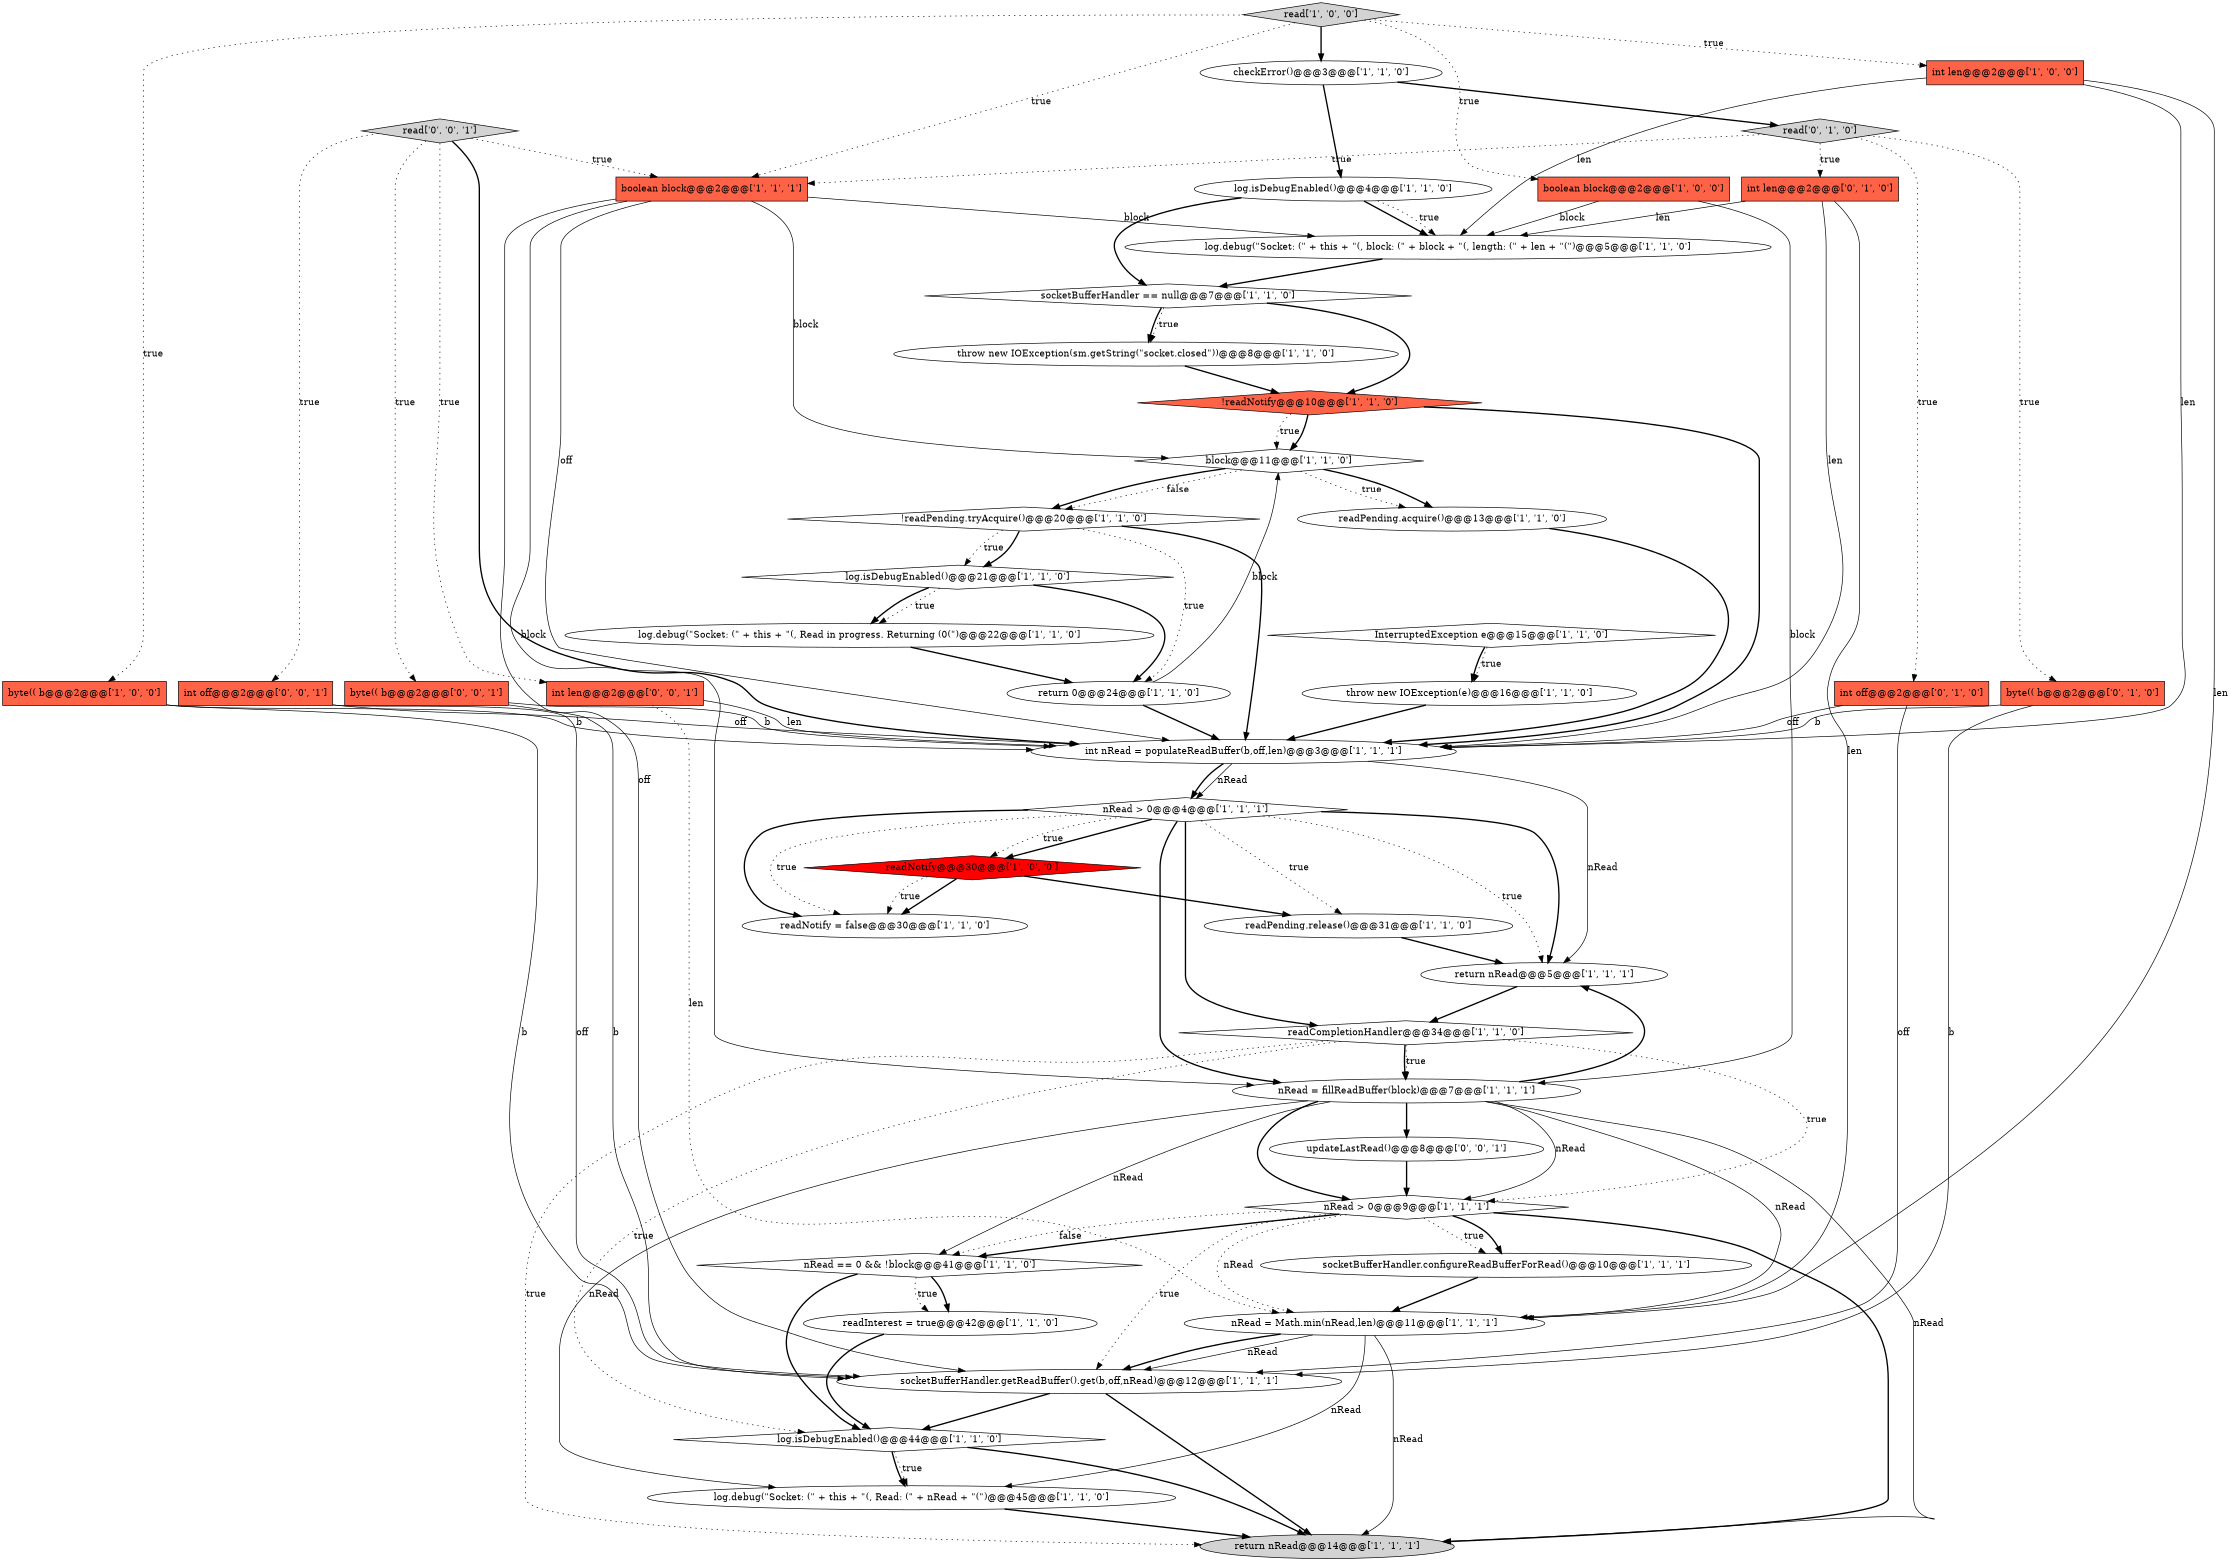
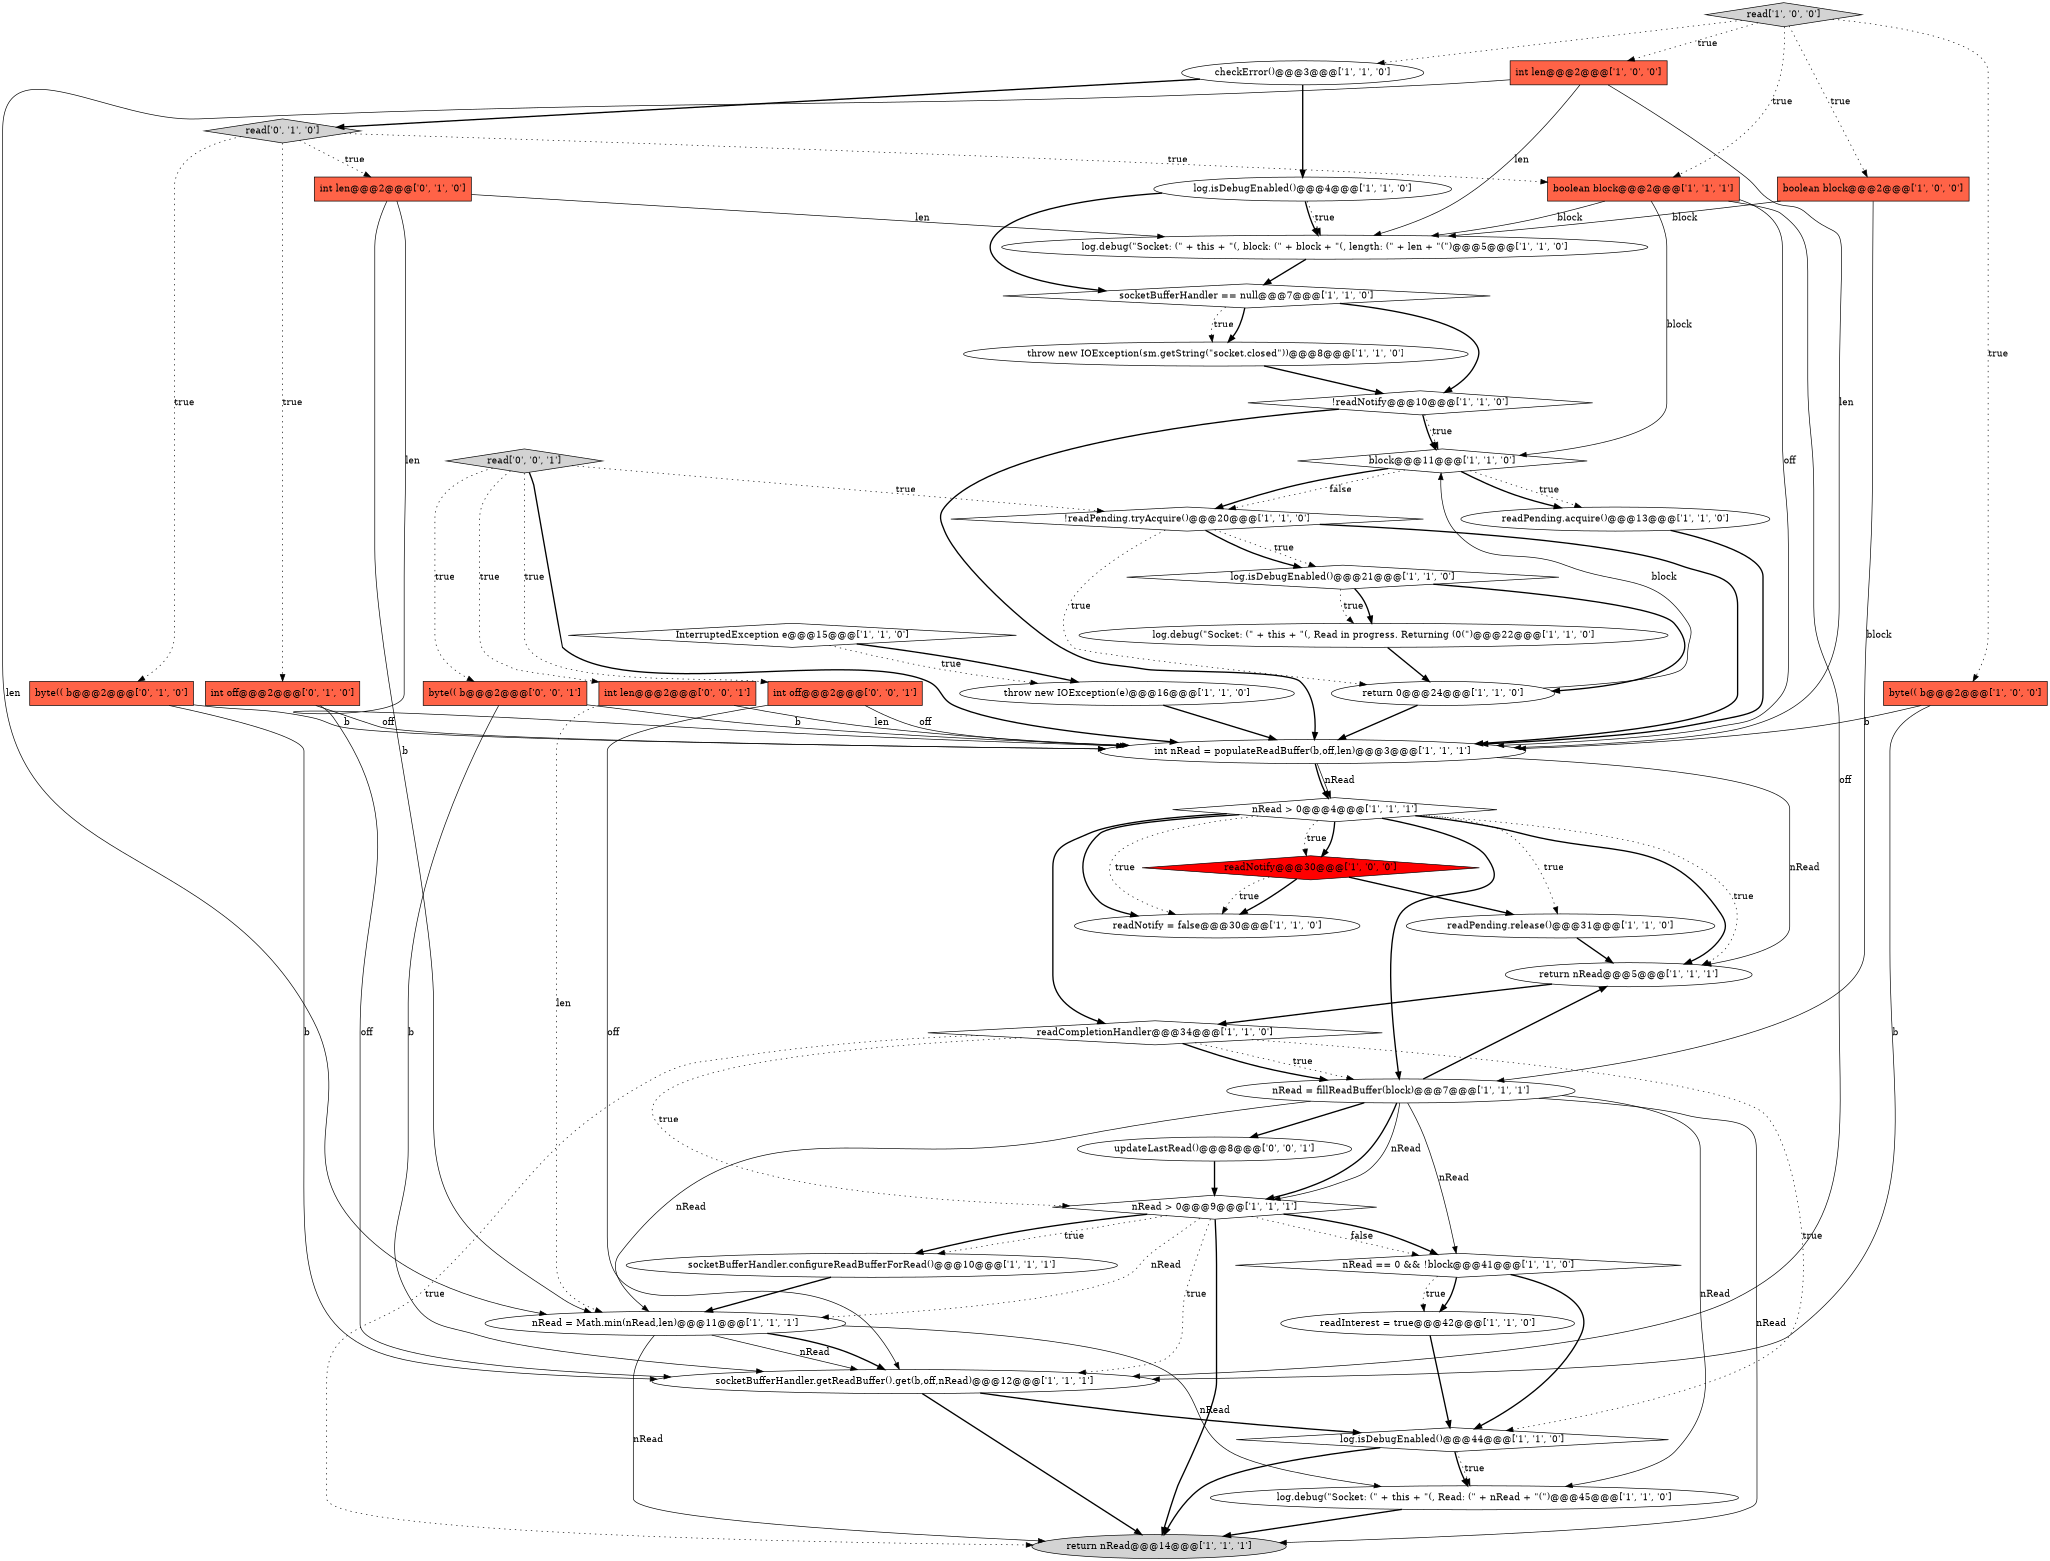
  digraph {
    node [fillcolor=white shape=ellipse style=filled]
    edge [style=bold]
    n1 [fillcolor=tomato label="int len@@@2@@@['1', '0', '0']" shape=box]
    n2 [label="log.debug(\"Socket: (\" + this + \"(, block: (\" + block + \"(, length: (\" + len + \"(\")@@@5@@@['1', '1', '0']"]
    n3 [label="nRead = Math.min(nRead,len)@@@11@@@['1', '1', '1']"]
    n4 [label="int nRead = populateReadBuffer(b,off,len)@@@3@@@['1', '1', '1']"]
    n5 [label="socketBufferHandler == null@@@7@@@['1', '1', '0']" shape=diamond]
    n6 [fillcolor=lightgray label="return nRead@@@14@@@['1', '1', '1']"]
    n7 [label="log.debug(\"Socket: (\" + this + \"(, Read: (\" + nRead + \"(\")@@@45@@@['1', '1', '0']"]
    n8 [label="socketBufferHandler.getReadBuffer().get(b,off,nRead)@@@12@@@['1', '1', '1']"]
    n9 [label="nRead > 0@@@4@@@['1', '1', '1']" shape=diamond]
    n10 [label="return nRead@@@5@@@['1', '1', '1']"]
    n11 [label="log.isDebugEnabled()@@@44@@@['1', '1', '0']" shape=diamond]
    n12 [fillcolor=tomato label="int off@@@2@@@['0', '1', '0']" shape=box]
    n13 [fillcolor=lightgray label="read['1', '0', '0']" shape=diamond]
    n14 [label="checkError()@@@3@@@['1', '1', '0']"]
    n15 [fillcolor=tomato label="boolean block@@@2@@@['1', '1', '1']" shape=box]
    n16 [fillcolor=tomato label="byte(( b@@@2@@@['1', '0', '0']" shape=box]
    n17 [fillcolor=tomato label="boolean block@@@2@@@['1', '0', '0']" shape=box]
    n18 [label="log.isDebugEnabled()@@@4@@@['1', '1', '0']"]
    n19 [fillcolor=lightgray label="read['0', '1', '0']" shape=diamond]
    n20 [label="nRead = fillReadBuffer(block)@@@7@@@['1', '1', '1']"]
    n21 [label="block@@@11@@@['1', '1', '0']" shape=diamond]
    n22 [label="throw new IOException(sm.getString(\"socket.closed\"))@@@8@@@['1', '1', '0']"]
-   n23 [fillcolor=tomato label="!readNotify@@@10@@@['1', '1', '0']" shape=diamond]
+   n23 [label="!readNotify@@@10@@@['1', '1', '0']" shape=diamond]
    n24 [label="readPending.release()@@@31@@@['1', '1', '0']"]
    n25 [fillcolor=red label="readNotify@@@30@@@['1', '0', '0']" shape=diamond]
    n26 [label="readNotify = false@@@30@@@['1', '1', '0']"]
    n27 [label="readCompletionHandler@@@34@@@['1', '1', '0']" shape=diamond]
    n28 [label="nRead == 0 && !block@@@41@@@['1', '1', '0']" shape=diamond]
    n29 [label="nRead > 0@@@9@@@['1', '1', '1']" shape=diamond]
    n30 [label="updateLastRead()@@@8@@@['0', '0', '1']"]
    n31 [label="log.debug(\"Socket: (\" + this + \"(, Read in progress. Returning (0(\")@@@22@@@['1', '1', '0']"]
    n32 [label="return 0@@@24@@@['1', '1', '0']"]
    n33 [label="readInterest = true@@@42@@@['1', '1', '0']"]
    n34 [label="log.isDebugEnabled()@@@21@@@['1', '1', '0']" shape=diamond]
    n35 [label="readPending.acquire()@@@13@@@['1', '1', '0']"]
    n36 [label="!readPending.tryAcquire()@@@20@@@['1', '1', '0']" shape=diamond]
    n37 [label="InterruptedException e@@@15@@@['1', '1', '0']" shape=diamond]
    n38 [label="throw new IOException(e)@@@16@@@['1', '1', '0']"]
    n39 [fillcolor=lightgray label="read['0', '0', '1']" shape=diamond]
    n40 [fillcolor=tomato label="int len@@@2@@@['0', '0', '1']" shape=box]
    n41 [fillcolor=tomato label="int off@@@2@@@['0', '0', '1']" shape=box]
    n42 [fillcolor=tomato label="byte(( b@@@2@@@['0', '0', '1']" shape=box]
    n43 [label="socketBufferHandler.configureReadBufferForRead()@@@10@@@['1', '1', '1']"]
    n44 [fillcolor=tomato label="int len@@@2@@@['0', '1', '0']" shape=box]
    n45 [fillcolor=tomato label="byte(( b@@@2@@@['0', '1', '0']" shape=box]
    n1 -> n2 [label=len style=solid]
    n1 -> n3 [label=len style=solid]
    n1 -> n4 [label=len style=solid]
    n2 -> n5
    n3 -> n6 [label=nRead style=solid]
    n3 -> n7 [label=nRead style=solid]
    n3 -> n8 [label=nRead style=solid]
    n3 -> n8
    n4 -> n9 [label=nRead style=solid]
    n4 -> n9
    n4 -> n10 [label=nRead style=solid]
    n5 -> n22
    n5 -> n22 [label=true style=dotted]
    n5 -> n23
    n7 -> n6
    n8 -> n6
    n8 -> n11
    n9 -> n10
    n9 -> n10 [label=true style=dotted]
    n9 -> n20
    n9 -> n24 [label=true style=dotted]
    n9 -> n25
    n9 -> n25 [label=true style=dotted]
    n9 -> n26
    n9 -> n26 [label=true style=dotted]
    n9 -> n27
    n10 -> n27
    n11 -> n6
    n11 -> n7 [label=true style=dotted]
    n11 -> n7
    n12 -> n4 [label=off style=solid]
    n12 -> n8 [label=off style=solid]
    n13 -> n1 [label=true style=dotted]
-   n13 -> n14
+   n13 -> n14 [style=dotted]
    n13 -> n15 [label=true style=dotted]
    n13 -> n16 [label=true style=dotted]
    n13 -> n17 [label=true style=dotted]
    n14 -> n18
    n14 -> n19
    n15 -> n2 [label=block style=solid]
    n15 -> n4 [label=off style=solid]
    n15 -> n8 [label=off style=solid]
-   n15 -> n20 [label=block style=solid]
    n15 -> n21 [label=block style=solid]
    n16 -> n4 [label=b style=solid]
    n16 -> n8 [label=b style=solid]
    n17 -> n2 [label=block style=solid]
    n17 -> n20 [label=block style=solid]
    n18 -> n2
    n18 -> n2 [label=true style=dotted]
    n18 -> n5
    n19 -> n12 [label=true style=dotted]
    n19 -> n15 [label=true style=dotted]
    n19 -> n44 [label=true style=dotted]
    n19 -> n45 [label=true style=dotted]
    n20 -> n3 [label=nRead style=solid]
    n20 -> n6 [label=nRead style=solid]
    n20 -> n7 [label=nRead style=solid]
    n20 -> n10
    n20 -> n28 [label=nRead style=solid]
    n20 -> n29
    n20 -> n29 [label=nRead style=solid]
    n20 -> n30
    n21 -> n35 [label=true style=dotted]
    n21 -> n35
    n21 -> n36 [label=false style=dotted]
    n21 -> n36
    n22 -> n23
    n23 -> n4
    n23 -> n21 [label=true style=dotted]
    n23 -> n21
    n24 -> n10
    n25 -> n24
    n25 -> n26
    n25 -> n26 [label=true style=dotted]
    n27 -> n6 [label=true style=dotted]
    n27 -> n11 [label=true style=dotted]
    n27 -> n20 [label=true style=dotted]
    n27 -> n20
    n27 -> n29 [label=true style=dotted]
    n28 -> n11
    n28 -> n33
    n28 -> n33 [label=true style=dotted]
    n29 -> n3 [label=nRead style=dotted]
    n29 -> n6
    n29 -> n8 [label=true style=dotted]
    n29 -> n28 [label=false style=dotted]
    n29 -> n28
    n29 -> n43 [label=true style=dotted]
    n29 -> n43
    n30 -> n29
    n31 -> n32
    n32 -> n4
    n32 -> n21 [label=block style=solid]
    n33 -> n11
    n34 -> n31 [label=true style=dotted]
    n34 -> n31
    n34 -> n32
    n35 -> n4
    n36 -> n4
    n36 -> n32 [label=true style=dotted]
    n36 -> n34 [label=true style=dotted]
    n36 -> n34
    n37 -> n38 [label=true style=dotted]
    n37 -> n38
    n38 -> n4
    n39 -> n4
-   n39 -> n15 [label=true style=dotted]
+   n39 -> n36 [label=true style=dotted]
    n39 -> n40 [label=true style=dotted]
    n39 -> n41 [label=true style=dotted]
    n39 -> n42 [label=true style=dotted]
    n40 -> n3 [label=len style=dotted]
    n40 -> n4 [label=len style=solid]
    n41 -> n4 [label=off style=solid]
    n41 -> n8 [label=off style=solid]
    n42 -> n4 [label=b style=solid]
    n42 -> n8 [label=b style=solid]
    n43 -> n3
    n44 -> n2 [label=len style=solid]
-   n44 -> n3 [label=len style=solid]
+   n44 -> n3 [label=b style=solid]
    n44 -> n4 [label=len style=solid]
    n45 -> n4 [label=b style=solid]
    n45 -> n8 [label=b style=solid]
  }
